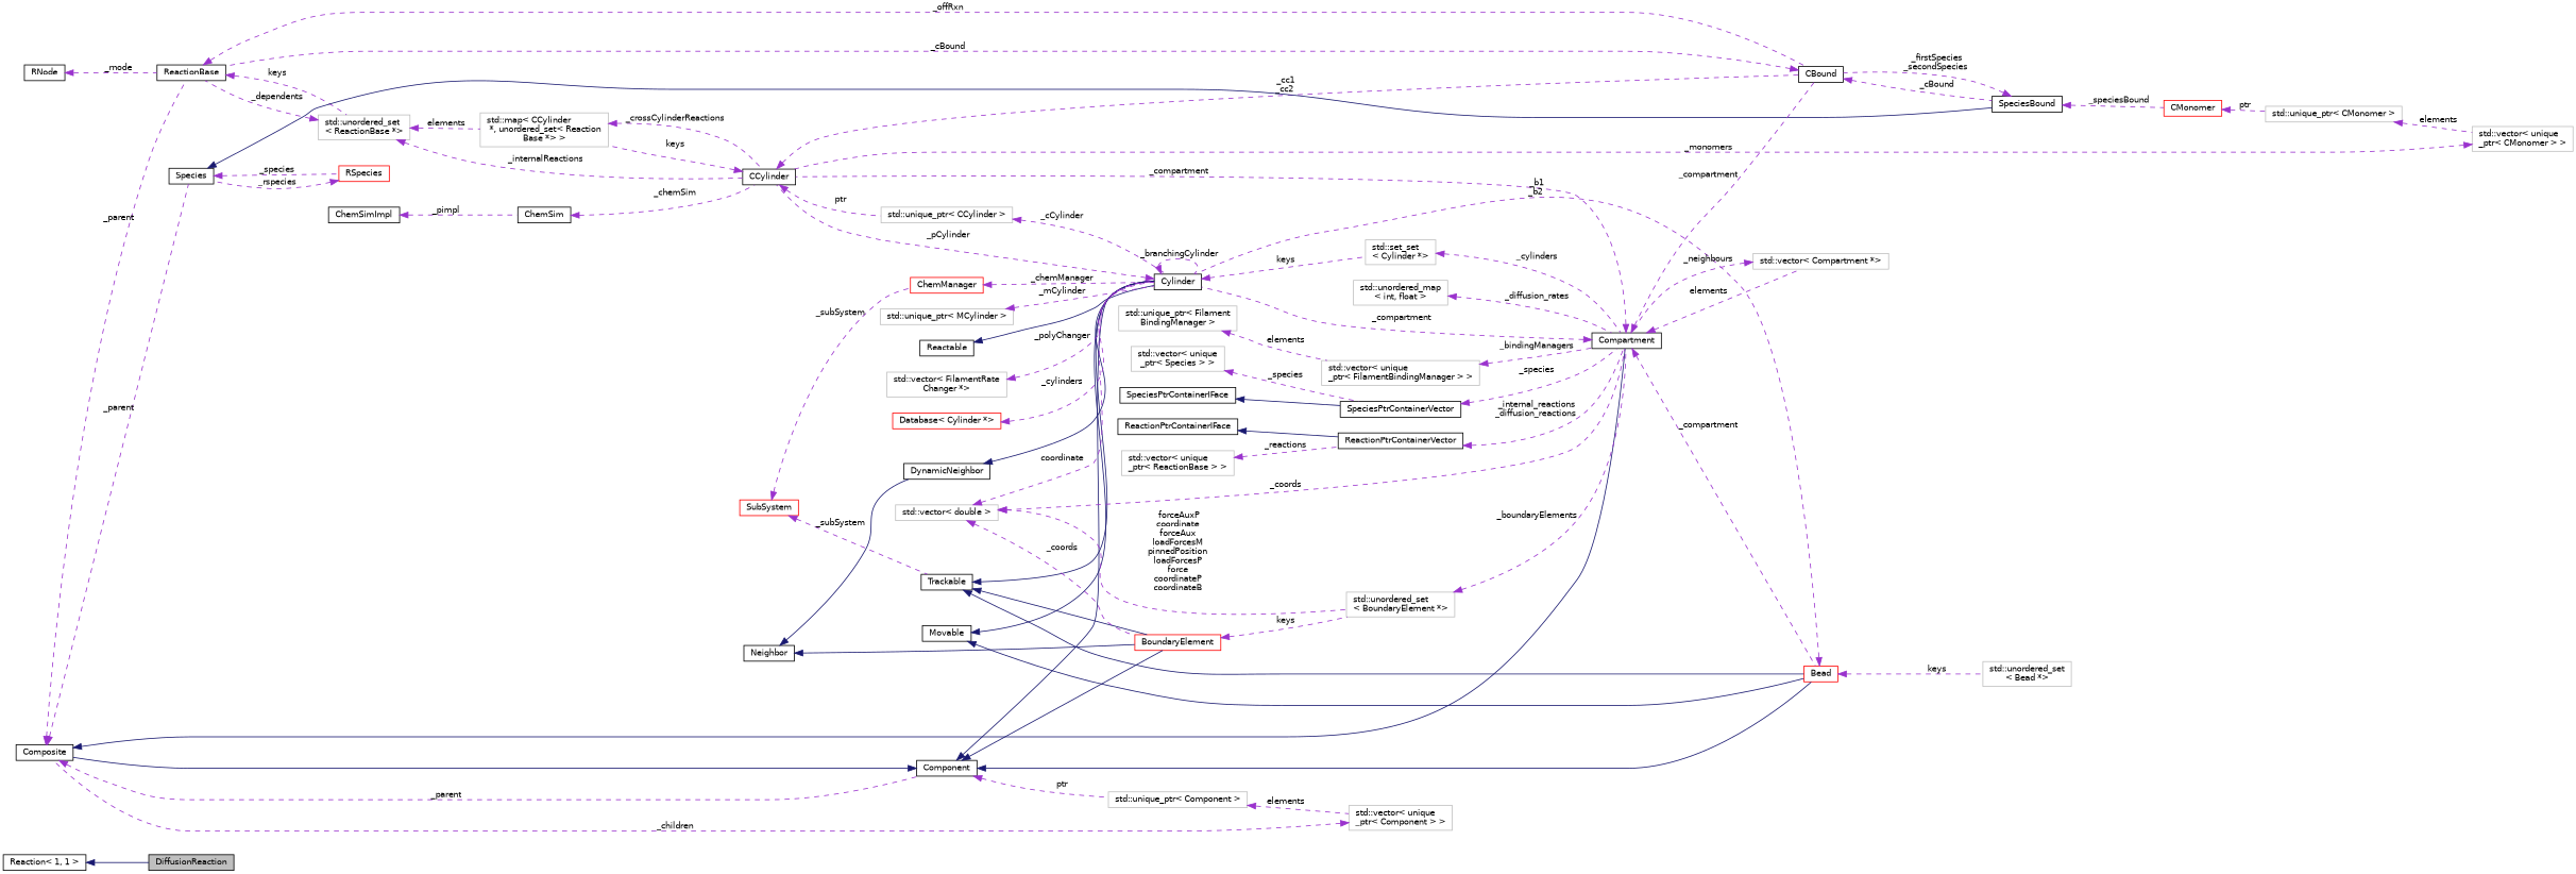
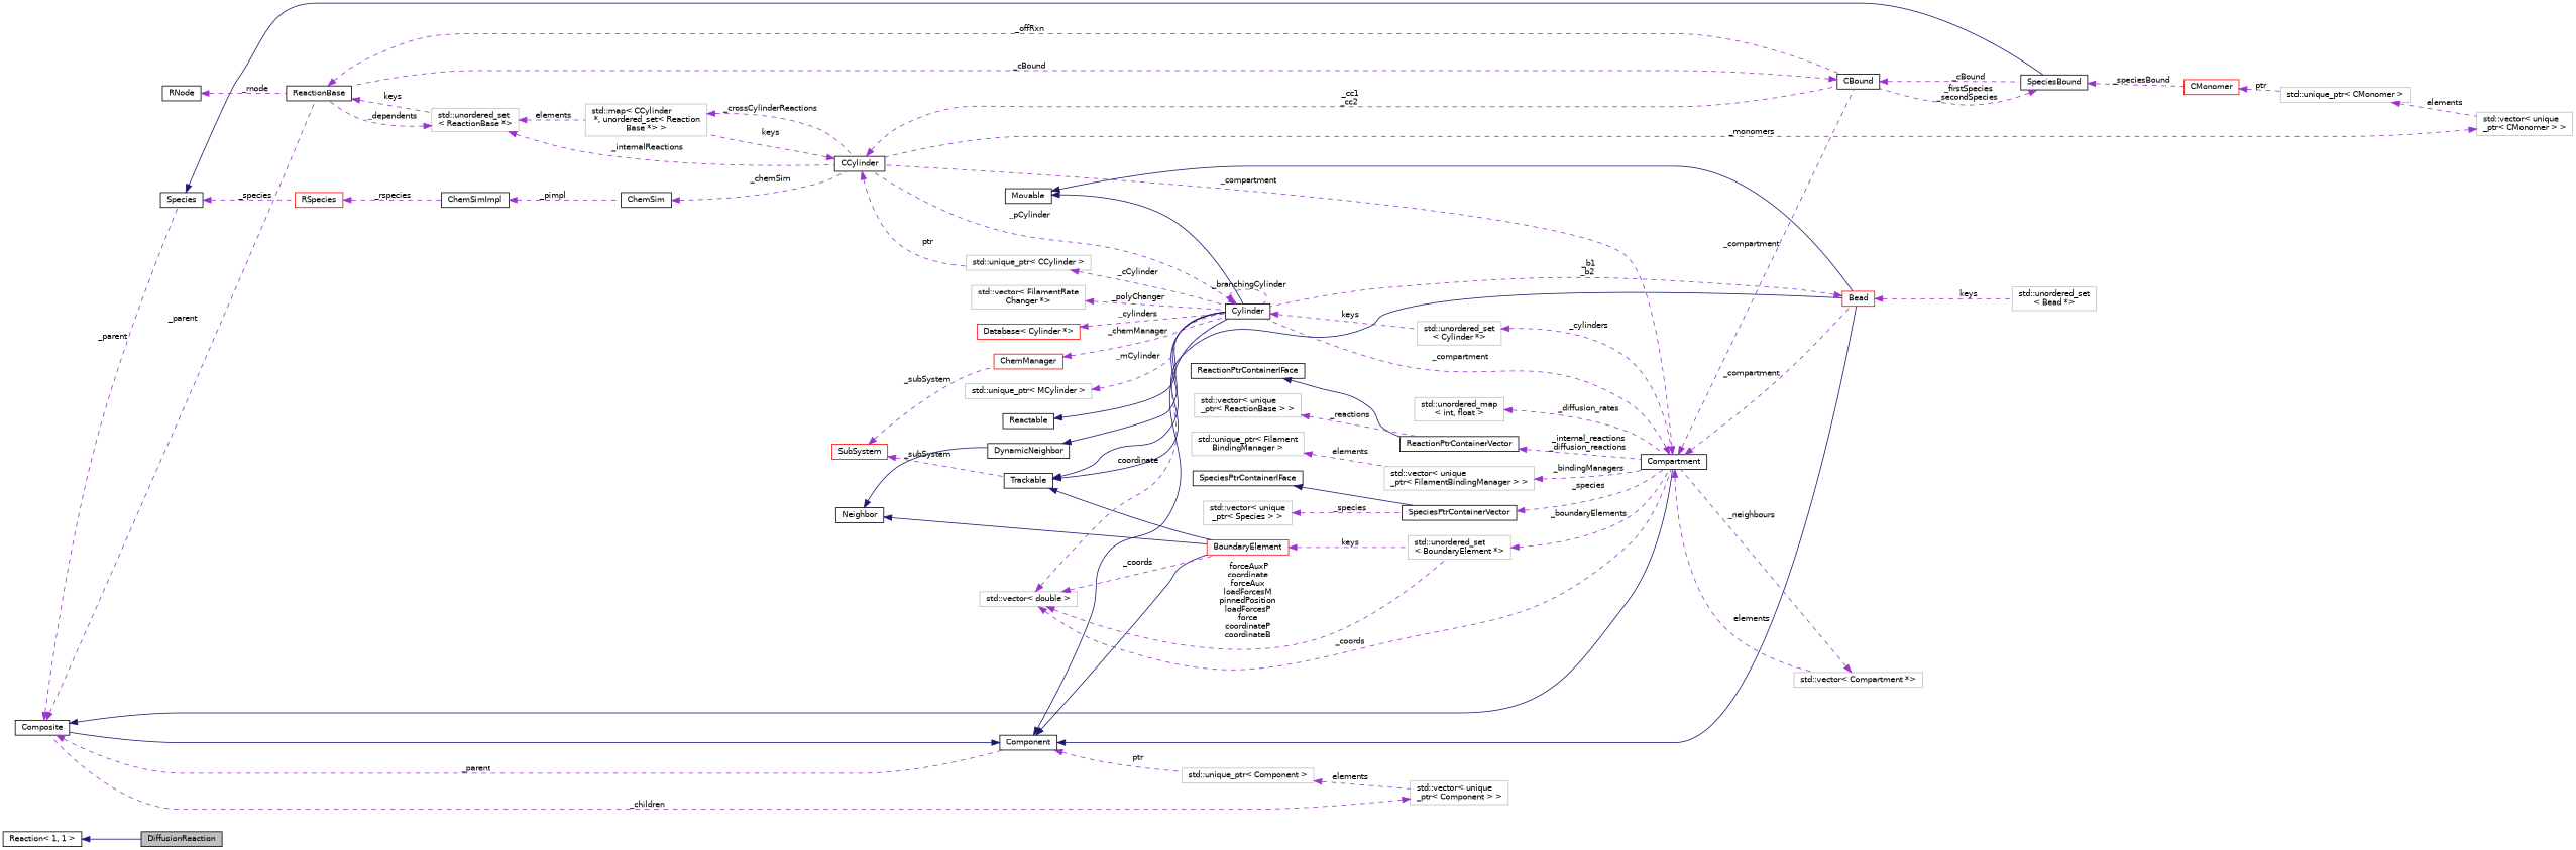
  digraph {
    fontname="DejaVu Sans"
    rankdir=LR
    node [color=black fillcolor=white fontname="DejaVu Sans" fontsize=10 shape=record style=filled]
    edge [color=darkorchid3 dir=back fontname="DejaVu Sans" fontsize=10 labelfontname=Helvetica labelfontsize=10 style=dashed]
    n1 [fillcolor=grey75 fontcolor=black height=0.2 label=DiffusionReaction width=0.4]
    n2 [height=0.2 label="Reaction\< 1, 1 \>" width=0.4]
    n3 [height=0.2 label=ReactionBase width=0.4]
    n4 [color=grey75 height=0.2 label="std::unordered_set\l\< ReactionBase *\>" width=0.4]
    n5 [height=0.2 label=CBound width=0.4]
    n6 [height=0.2 label=CCylinder width=0.4]
    n7 [color=grey75 height=0.2 label="std::map\< CCylinder\l *, unordered_set\< Reaction\lBase *\> \>" width=0.4]
    n8 [height=0.2 label=SpeciesBound width=0.4]
    n9 [height=0.2 label=Composite width=0.4]
    n10 [height=0.2 label=Component width=0.4]
    n11 [height=0.2 label=Species width=0.4]
    n12 [height=0.2 label=Compartment width=0.4]
    n13 [color=grey75 height=0.2 label="std::unique_ptr\< Component \>" width=0.4]
    n14 [height=0.2 label=Cylinder width=0.4]
    n15 [color=red height=0.2 label=Bead width=0.4]
    n16 [color=red height=0.2 label=BoundaryElement width=0.4]
    n17 [color=red height=0.2 label=RSpecies width=0.4]
    n18 [color=grey75 height=0.2 label="std::vector\< Compartment *\>" width=0.4]
    n19 [color=grey75 height=0.2 label="std::vector\< unique\l_ptr\< Component \> \>" width=0.4]
-   n20 [color=grey75 height=0.2 label="std::set_set\l\< Cylinder *\>" width=0.4]
+   n20 [color=grey75 height=0.2 label="std::unordered_set\l\< Cylinder *\>" width=0.4]
    n21 [color=grey75 height=0.2 label="std::unordered_set\l\< Bead *\>" width=0.4]
    n22 [color=grey75 height=0.2 label="std::unordered_set\l\< BoundaryElement *\>" width=0.4]
    n23 [color=grey75 height=0.2 label="std::unique_ptr\< CCylinder \>" width=0.4]
    n24 [color=red height=0.2 label=CMonomer width=0.4]
    n25 [color=grey75 height=0.2 label="std::vector\< unique\l_ptr\< CMonomer \> \>" width=0.4]
    n26 [color=grey75 height=0.2 label="std::unique_ptr\< CMonomer \>" width=0.4]
    n27 [height=0.2 label=Trackable width=0.4]
    n28 [color=red height=0.2 label=SubSystem width=0.4]
    n29 [color=red height=0.2 label=ChemManager width=0.4]
    n30 [height=0.2 label=Movable width=0.4]
    n31 [height=0.2 label=Reactable width=0.4]
    n32 [height=0.2 label=DynamicNeighbor width=0.4]
    n33 [height=0.2 label=Neighbor width=0.4]
    n34 [color=grey75 height=0.2 label="std::vector\< FilamentRate\lChanger *\>" width=0.4]
    n35 [color=grey75 height=0.2 label="std::vector\< double \>" width=0.4]
    n36 [height=0.2 label=ReactionPtrContainerVector width=0.4]
    n37 [height=0.2 label=ReactionPtrContainerIFace width=0.4]
    n38 [color=grey75 height=0.2 label="std::vector\< unique\l_ptr\< ReactionBase \> \>" width=0.4]
    n39 [color=grey75 height=0.2 label="std::unordered_map\l\< int, float \>" width=0.4]
    n40 [color=grey75 height=0.2 label="std::vector\< unique\l_ptr\< FilamentBindingManager \> \>" width=0.4]
    n41 [color=grey75 height=0.2 label="std::unique_ptr\< Filament\lBindingManager \>" width=0.4]
    n42 [height=0.2 label=SpeciesPtrContainerVector width=0.4]
    n43 [height=0.2 label=SpeciesPtrContainerIFace width=0.4]
    n44 [color=grey75 height=0.2 label="std::vector\< unique\l_ptr\< Species \> \>" width=0.4]
    n45 [color=red height=0.2 label="Database\< Cylinder *\>" width=0.4]
    n46 [color=grey75 height=0.2 label="std::unique_ptr\< MCylinder \>" width=0.4]
    n47 [height=0.2 label=ChemSim width=0.4]
    n48 [height=0.2 label=ChemSimImpl width=0.4]
    n49 [height=0.2 label=RNode width=0.4]
    n2 -> n1 [color=midnightblue style=solid]
    n3 -> n4 [label=" keys"]
    n3 -> n5 [label=" _offRxn"]
    n4 -> n3 [label=" _dependents"]
    n4 -> n6 [label=" _internalReactions"]
    n4 -> n7 [label=" elements"]
    n5 -> n3 [label=" _cBound"]
    n5 -> n8 [label=" _cBound"]
    n6 -> n5 [label=" _cc1\n_cc2"]
    n6 -> n7 [label=" keys"]
    n6 -> n23 [label=" ptr"]
    n7 -> n6 [label=" _crossCylinderReactions"]
    n8 -> n5 [label=" _firstSpecies\n_secondSpecies"]
    n8 -> n24 [label=" _speciesBound"]
    n9 -> n3 [label=" _parent"]
    n9 -> n10 [label=" _parent"]
    n9 -> n11 [label=" _parent"]
    n9 -> n12 [color=midnightblue style=solid]
    n10 -> n9 [color=midnightblue style=solid]
    n10 -> n13 [label=" ptr"]
    n10 -> n14 [color=midnightblue style=solid]
    n10 -> n15 [color=midnightblue style=solid]
    n10 -> n16 [color=midnightblue style=solid]
    n11 -> n8 [color=midnightblue style=solid]
    n11 -> n17 [label=" _species"]
    n12 -> n5 [label=" _compartment"]
    n12 -> n6 [label=" _compartment"]
    n12 -> n14 [label=" _compartment"]
    n12 -> n15 [label=" _compartment"]
    n12 -> n18 [label=" elements"]
    n13 -> n19 [label=" elements"]
    n14 -> n6 [label=" _pCylinder"]
    n14 -> n14 [label=" _branchingCylinder"]
    n14 -> n20 [label=" keys"]
    n15 -> n14 [label=" _b1\n_b2"]
    n15 -> n21 [label=" keys"]
    n16 -> n22 [label=" keys"]
-   n17 -> n11 [label=" _rspecies"]
+   n17 -> n48 [label=" _rspecies"]
    n18 -> n12 [label=" _neighbours"]
    n19 -> n9 [label=" _children"]
    n20 -> n12 [label=" _cylinders"]
    n22 -> n12 [label=" _boundaryElements"]
    n23 -> n14 [label=" _cCylinder"]
    n24 -> n26 [label=" ptr"]
    n25 -> n6 [label=" _monomers"]
    n26 -> n25 [label=" elements"]
    n27 -> n14 [color=midnightblue style=solid]
    n27 -> n15 [color=midnightblue style=solid]
    n27 -> n16 [color=midnightblue style=solid]
    n28 -> n27 [label=" _subSystem"]
    n28 -> n29 [label=" _subSystem"]
    n29 -> n14 [label=" _chemManager"]
    n30 -> n14 [color=midnightblue style=solid]
    n30 -> n15 [color=midnightblue style=solid]
    n31 -> n14 [color=midnightblue style=solid]
    n32 -> n14 [color=midnightblue style=solid]
    n33 -> n16 [color=midnightblue style=solid]
    n33 -> n32 [color=midnightblue style=solid]
    n34 -> n14 [label=" _polyChanger"]
    n35 -> n12 [label=" _coords"]
    n35 -> n14 [label=" coordinate"]
    n35 -> n16 [label=" _coords"]
    n35 -> n22 [label=" forceAuxP\ncoordinate\nforceAux\nloadForcesM\npinnedPosition\nloadForcesP\nforce\ncoordinateP\ncoordinateB"]
    n36 -> n12 [label=" _internal_reactions\n_diffusion_reactions"]
    n37 -> n36 [color=midnightblue style=solid]
    n38 -> n36 [label=" _reactions"]
    n39 -> n12 [label=" _diffusion_rates"]
    n40 -> n12 [label=" _bindingManagers"]
    n41 -> n40 [label=" elements"]
    n42 -> n12 [label=" _species"]
    n43 -> n42 [color=midnightblue style=solid]
    n44 -> n42 [label=" _species"]
    n45 -> n14 [label=" _cylinders"]
    n46 -> n14 [label=" _mCylinder"]
    n47 -> n6 [label=" _chemSim"]
    n48 -> n47 [label=" _pimpl"]
    n49 -> n3 [label=" _rnode"]
  }
